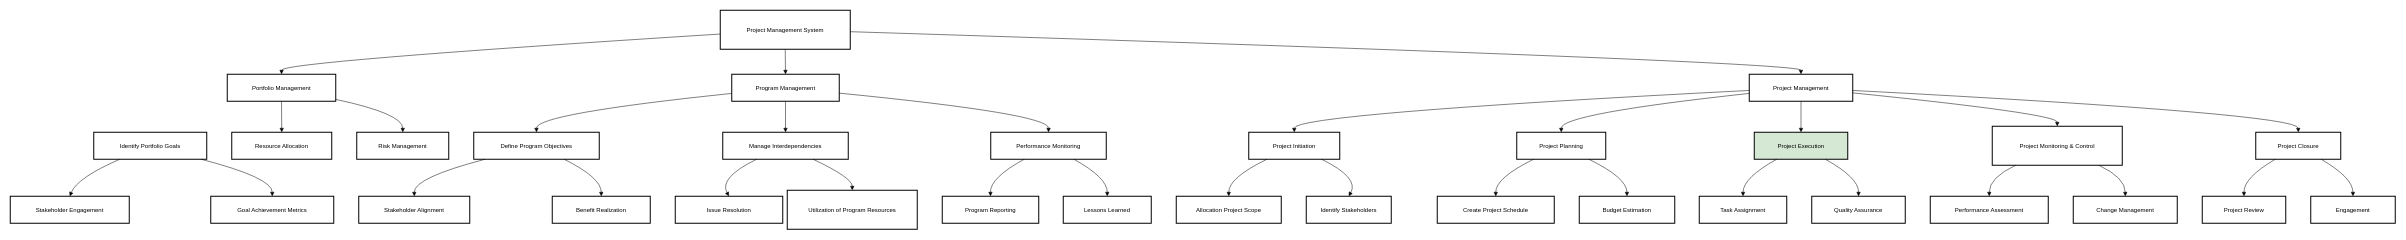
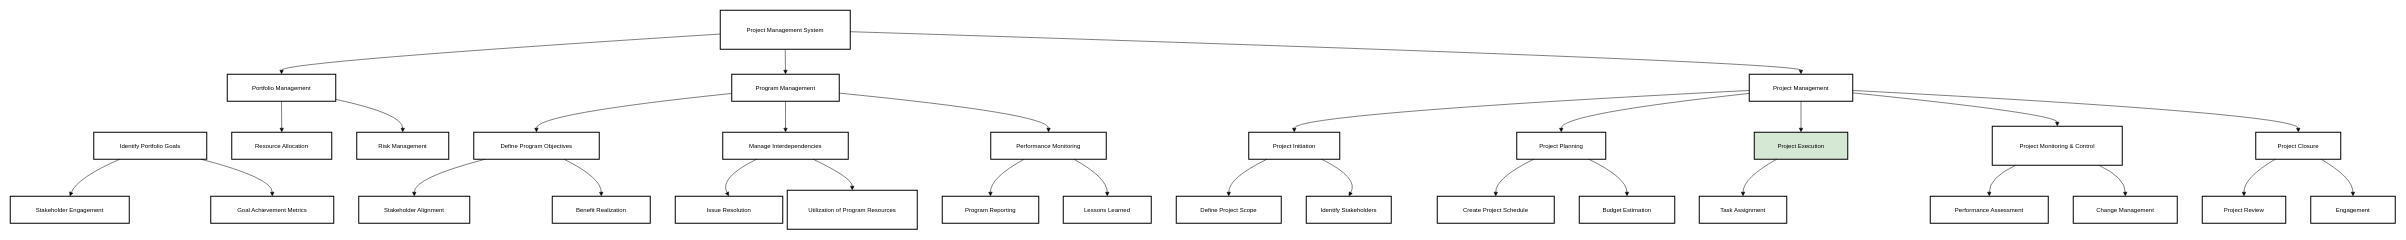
  <mxCell id="0" />
  <mxCell id="1" parent="0" />
  <mxCell id="2" value="Project Management System" style="whiteSpace=wrap;strokeWidth=2;" vertex="1" parent="1"><mxGeometry x="1440" y="20" width="260" height="78" as="geometry" /></mxCell>
  <mxCell id="3" value="Portfolio Management" style="whiteSpace=wrap;strokeWidth=2;" vertex="1" parent="1"><mxGeometry x="454" y="148" width="217" height="54" as="geometry" /></mxCell>
  <mxCell id="4" value="Program Management" style="whiteSpace=wrap;strokeWidth=2;" vertex="1" parent="1"><mxGeometry x="1463" y="148" width="215" height="54" as="geometry" /></mxCell>
  <mxCell id="5" value="Project Management" style="whiteSpace=wrap;strokeWidth=2;" vertex="1" parent="1"><mxGeometry x="3498" y="148" width="207" height="54" as="geometry" /></mxCell>
  <mxCell id="6" value="Identify Portfolio Goals" style="whiteSpace=wrap;strokeWidth=2;" vertex="1" parent="1"><mxGeometry x="187" y="264" width="226" height="54" as="geometry" /></mxCell>
  <mxCell id="7" value="Resource Allocation" style="whiteSpace=wrap;strokeWidth=2;" vertex="1" parent="1"><mxGeometry x="463" y="264" width="200" height="54" as="geometry" /></mxCell>
  <mxCell id="8" value="Risk Management" style="whiteSpace=wrap;strokeWidth=2;" vertex="1" parent="1"><mxGeometry x="713" y="264" width="184" height="54" as="geometry" /></mxCell>
  <mxCell id="9" value="Define Program Objectives" style="whiteSpace=wrap;strokeWidth=2;" vertex="1" parent="1"><mxGeometry x="947" y="264" width="251" height="54" as="geometry" /></mxCell>
  <mxCell id="10" value="Manage Interdependencies" style="whiteSpace=wrap;strokeWidth=2;" vertex="1" parent="1"><mxGeometry x="1445" y="264" width="251" height="54" as="geometry" /></mxCell>
  <mxCell id="11" value="Performance Monitoring" style="whiteSpace=wrap;strokeWidth=2;" vertex="1" parent="1"><mxGeometry x="1981" y="264" width="231" height="54" as="geometry" /></mxCell>
  <mxCell id="12" value="Project Initiation" style="whiteSpace=wrap;strokeWidth=2;" vertex="1" parent="1"><mxGeometry x="2497" y="264" width="182" height="54" as="geometry" /></mxCell>
  <mxCell id="13" value="Project Planning" style="whiteSpace=wrap;strokeWidth=2;" vertex="1" parent="1"><mxGeometry x="3033" y="264" width="178" height="54" as="geometry" /></mxCell>
  <mxCell id="14" value="Project Execution" style="whiteSpace=wrap;strokeWidth=2;fillColor=#d5e8d4;" vertex="1" parent="1"><mxGeometry x="3508" y="264" width="187" height="54" as="geometry" /></mxCell>
  <mxCell id="15" value="Project Monitoring &amp; Control" style="whiteSpace=wrap;strokeWidth=2;" vertex="1" parent="1"><mxGeometry x="3984" y="252" width="260" height="78" as="geometry" /></mxCell>
  <mxCell id="16" value="Project Closure" style="whiteSpace=wrap;strokeWidth=2;" vertex="1" parent="1"><mxGeometry x="4511" y="264" width="170" height="54" as="geometry" /></mxCell>
- <mxCell id="17" value="Allocation Project Scope" style="whiteSpace=wrap;strokeWidth=2;" vertex="1" parent="1"><mxGeometry x="2352" y="392" width="210" height="54" as="geometry" /></mxCell>
+ <mxCell id="17" value="Define Project Scope" style="whiteSpace=wrap;strokeWidth=2;" vertex="1" parent="1"><mxGeometry x="2352" y="392" width="210" height="54" as="geometry" /></mxCell>
  <mxCell id="18" value="Identify Stakeholders" style="whiteSpace=wrap;strokeWidth=2;" vertex="1" parent="1"><mxGeometry x="2612" y="392" width="170" height="54" as="geometry" /></mxCell>
  <mxCell id="19" value="Create Project Schedule" style="whiteSpace=wrap;strokeWidth=2;" vertex="1" parent="1"><mxGeometry x="2874" y="392" width="234" height="54" as="geometry" /></mxCell>
  <mxCell id="20" value="Budget Estimation" style="whiteSpace=wrap;strokeWidth=2;" vertex="1" parent="1"><mxGeometry x="3158" y="392" width="191" height="54" as="geometry" /></mxCell>
  <mxCell id="21" value="Task Assignment" style="whiteSpace=wrap;strokeWidth=2;" vertex="1" parent="1"><mxGeometry x="3398" y="392" width="175" height="54" as="geometry" /></mxCell>
- <mxCell id="22" value="Quality Assurance" style="whiteSpace=wrap;strokeWidth=2;" vertex="1" parent="1"><mxGeometry x="3623" y="392" width="187" height="54" as="geometry" /></mxCell>
  <mxCell id="23" value="Performance Assessment" style="whiteSpace=wrap;strokeWidth=2;" vertex="1" parent="1"><mxGeometry x="3860" y="392" width="236" height="54" as="geometry" /></mxCell>
  <mxCell id="24" value="Change Management" style="whiteSpace=wrap;strokeWidth=2;" vertex="1" parent="1"><mxGeometry x="4146" y="392" width="208" height="54" as="geometry" /></mxCell>
  <mxCell id="25" value="Project Review" style="whiteSpace=wrap;strokeWidth=2;" vertex="1" parent="1"><mxGeometry x="4404" y="392" width="167" height="54" as="geometry" /></mxCell>
  <mxCell id="26" value="Engagement" style="whiteSpace=wrap;strokeWidth=2;" vertex="1" parent="1"><mxGeometry x="4621" y="392" width="169" height="54" as="geometry" /></mxCell>
  <mxCell id="27" value="Stakeholder Engagement" style="whiteSpace=wrap;strokeWidth=2;" vertex="1" parent="1"><mxGeometry x="20" y="392" width="238" height="54" as="geometry" /></mxCell>
  <mxCell id="28" value="Goal Achievement Metrics" style="whiteSpace=wrap;strokeWidth=2;" vertex="1" parent="1"><mxGeometry x="421" y="392" width="246" height="54" as="geometry" /></mxCell>
  <mxCell id="29" value="Stakeholder Alignment" style="whiteSpace=wrap;strokeWidth=2;" vertex="1" parent="1"><mxGeometry x="717" y="392" width="222" height="54" as="geometry" /></mxCell>
  <mxCell id="30" value="Benefit Realization" style="whiteSpace=wrap;strokeWidth=2;" vertex="1" parent="1"><mxGeometry x="1104" y="392" width="196" height="54" as="geometry" /></mxCell>
  <mxCell id="31" value="Issue Resolution" style="whiteSpace=wrap;strokeWidth=2;" vertex="1" parent="1"><mxGeometry x="1350" y="392" width="215" height="54" as="geometry" /></mxCell>
  <mxCell id="32" value="Utilization of Program Resources" style="whiteSpace=wrap;strokeWidth=2;" vertex="1" parent="1"><mxGeometry x="1574" y="380" width="260" height="78" as="geometry" /></mxCell>
  <mxCell id="33" value="Program Reporting" style="whiteSpace=wrap;strokeWidth=2;" vertex="1" parent="1"><mxGeometry x="1884" y="392" width="193" height="54" as="geometry" /></mxCell>
  <mxCell id="34" value="Lessons Learned" style="whiteSpace=wrap;strokeWidth=2;" vertex="1" parent="1"><mxGeometry x="2126" y="392" width="176" height="54" as="geometry" /></mxCell>
  <mxCell id="35" value="" style="curved=1;startArrow=none;endArrow=block;exitX=0;exitY=0.61;entryX=0.5;entryY=0;" edge="1" parent="1" source="2" target="3"><mxGeometry relative="1" as="geometry"><Array as="points"><mxPoint x="563" y="123" /></Array></mxGeometry></mxCell>
  <mxCell id="36" value="" style="curved=1;startArrow=none;endArrow=block;exitX=0.5;exitY=1;entryX=0.5;entryY=0;" edge="1" parent="1" source="2" target="4"><mxGeometry relative="1" as="geometry"><Array as="points" /></mxGeometry></mxCell>
  <mxCell id="37" value="" style="curved=1;startArrow=none;endArrow=block;exitX=1;exitY=0.55;entryX=0.5;entryY=0;" edge="1" parent="1" source="2" target="5"><mxGeometry relative="1" as="geometry"><Array as="points"><mxPoint x="3601" y="123" /></Array></mxGeometry></mxCell>
  <mxCell id="38" value="" style="curved=1;startArrow=none;endArrow=block;exitX=0.5;exitY=1;entryX=0.5;entryY=0;" edge="1" parent="1" source="3" target="7"><mxGeometry relative="1" as="geometry"><Array as="points" /></mxGeometry></mxCell>
  <mxCell id="39" value="" style="curved=1;startArrow=none;endArrow=block;exitX=1;exitY=0.93;entryX=0.5;entryY=0;" edge="1" parent="1" source="3" target="8"><mxGeometry relative="1" as="geometry"><Array as="points"><mxPoint x="805" y="227" /></Array></mxGeometry></mxCell>
  <mxCell id="40" value="" style="curved=1;startArrow=none;endArrow=block;exitX=0;exitY=0.71;entryX=0.5;entryY=0;" edge="1" parent="1" source="4" target="9"><mxGeometry relative="1" as="geometry"><Array as="points"><mxPoint x="1072" y="227" /></Array></mxGeometry></mxCell>
  <mxCell id="41" value="" style="curved=1;startArrow=none;endArrow=block;exitX=0.5;exitY=1;entryX=0.5;entryY=0;" edge="1" parent="1" source="4" target="10"><mxGeometry relative="1" as="geometry"><Array as="points" /></mxGeometry></mxCell>
  <mxCell id="42" value="" style="curved=1;startArrow=none;endArrow=block;exitX=1;exitY=0.7;entryX=0.5;entryY=0;" edge="1" parent="1" source="4" target="11"><mxGeometry relative="1" as="geometry"><Array as="points"><mxPoint x="2097" y="227" /></Array></mxGeometry></mxCell>
  <mxCell id="43" value="" style="curved=1;startArrow=none;endArrow=block;exitX=0;exitY=0.6;entryX=0.5;entryY=0;" edge="1" parent="1" source="5" target="12"><mxGeometry relative="1" as="geometry"><Array as="points"><mxPoint x="2588" y="227" /></Array></mxGeometry></mxCell>
  <mxCell id="44" value="" style="curved=1;startArrow=none;endArrow=block;exitX=0;exitY=0.71;entryX=0.5;entryY=0;" edge="1" parent="1" source="5" target="13"><mxGeometry relative="1" as="geometry"><Array as="points"><mxPoint x="3122" y="227" /></Array></mxGeometry></mxCell>
  <mxCell id="45" value="" style="curved=1;startArrow=none;endArrow=block;exitX=0.5;exitY=1;entryX=0.5;entryY=0;" edge="1" parent="1" source="5" target="14"><mxGeometry relative="1" as="geometry"><Array as="points" /></mxGeometry></mxCell>
  <mxCell id="46" value="" style="curved=1;startArrow=none;endArrow=block;exitX=1;exitY=0.69;entryX=0.5;entryY=0;" edge="1" parent="1" source="5" target="15"><mxGeometry relative="1" as="geometry"><Array as="points"><mxPoint x="4114" y="227" /></Array></mxGeometry></mxCell>
  <mxCell id="47" value="" style="curved=1;startArrow=none;endArrow=block;exitX=1;exitY=0.6;entryX=0.5;entryY=0;" edge="1" parent="1" source="5" target="16"><mxGeometry relative="1" as="geometry"><Array as="points"><mxPoint x="4596" y="227" /></Array></mxGeometry></mxCell>
  <mxCell id="48" value="" style="curved=1;startArrow=none;endArrow=block;exitX=0.2;exitY=1;entryX=0.5;entryY=0;" edge="1" parent="1" source="12" target="17"><mxGeometry relative="1" as="geometry"><Array as="points"><mxPoint x="2457" y="355" /></Array></mxGeometry></mxCell>
  <mxCell id="49" value="" style="curved=1;startArrow=none;endArrow=block;exitX=0.8;exitY=1;entryX=0.5;entryY=0;" edge="1" parent="1" source="12" target="18"><mxGeometry relative="1" as="geometry"><Array as="points"><mxPoint x="2718" y="355" /></Array></mxGeometry></mxCell>
  <mxCell id="50" value="" style="curved=1;startArrow=none;endArrow=block;exitX=0.19;exitY=1;entryX=0.5;entryY=0;" edge="1" parent="1" source="13" target="19"><mxGeometry relative="1" as="geometry"><Array as="points"><mxPoint x="2991" y="355" /></Array></mxGeometry></mxCell>
  <mxCell id="51" value="" style="curved=1;startArrow=none;endArrow=block;exitX=0.81;exitY=1;entryX=0.5;entryY=0;" edge="1" parent="1" source="13" target="20"><mxGeometry relative="1" as="geometry"><Array as="points"><mxPoint x="3253" y="355" /></Array></mxGeometry></mxCell>
  <mxCell id="52" value="" style="curved=1;startArrow=none;endArrow=block;exitX=0.24;exitY=1;entryX=0.5;entryY=0;" edge="1" parent="1" source="14" target="21"><mxGeometry relative="1" as="geometry"><Array as="points"><mxPoint x="3486" y="355" /></Array></mxGeometry></mxCell>
- <mxCell id="53" value="" style="curved=1;startArrow=none;endArrow=block;exitX=0.76;exitY=1;entryX=0.5;entryY=0;" edge="1" parent="1" source="14" target="22"><mxGeometry relative="1" as="geometry"><Array as="points"><mxPoint x="3717" y="355" /></Array></mxGeometry></mxCell>
  <mxCell id="54" value="" style="curved=1;startArrow=none;endArrow=block;exitX=0.18;exitY=1;entryX=0.5;entryY=0;" edge="1" parent="1" source="15" target="23"><mxGeometry relative="1" as="geometry"><Array as="points"><mxPoint x="3978" y="355" /></Array></mxGeometry></mxCell>
  <mxCell id="55" value="" style="curved=1;startArrow=none;endArrow=block;exitX=0.82;exitY=1;entryX=0.5;entryY=0;" edge="1" parent="1" source="15" target="24"><mxGeometry relative="1" as="geometry"><Array as="points"><mxPoint x="4250" y="355" /></Array></mxGeometry></mxCell>
  <mxCell id="56" value="" style="curved=1;startArrow=none;endArrow=block;exitX=0.23;exitY=1;entryX=0.5;entryY=0;" edge="1" parent="1" source="16" target="25"><mxGeometry relative="1" as="geometry"><Array as="points"><mxPoint x="4487" y="355" /></Array></mxGeometry></mxCell>
  <mxCell id="57" value="" style="curved=1;startArrow=none;endArrow=block;exitX=0.77;exitY=1;entryX=0.5;entryY=0;" edge="1" parent="1" source="16" target="26"><mxGeometry relative="1" as="geometry"><Array as="points"><mxPoint x="4705" y="355" /></Array></mxGeometry></mxCell>
  <mxCell id="58" value="" style="curved=1;startArrow=none;endArrow=block;exitX=0.23;exitY=1;entryX=0.5;entryY=0;" edge="1" parent="1" source="6" target="27"><mxGeometry relative="1" as="geometry"><Array as="points"><mxPoint x="154" y="355" /></Array></mxGeometry></mxCell>
  <mxCell id="59" value="" style="curved=1;startArrow=none;endArrow=block;exitX=0.95;exitY=1;entryX=0.5;entryY=0;" edge="1" parent="1" source="6" target="28"><mxGeometry relative="1" as="geometry"><Array as="points"><mxPoint x="544" y="355" /></Array></mxGeometry></mxCell>
  <mxCell id="60" value="" style="curved=1;startArrow=none;endArrow=block;exitX=0.09;exitY=1;entryX=0.5;entryY=0;" edge="1" parent="1" source="9" target="29"><mxGeometry relative="1" as="geometry"><Array as="points"><mxPoint x="828" y="355" /></Array></mxGeometry></mxCell>
  <mxCell id="61" value="" style="curved=1;startArrow=none;endArrow=block;exitX=0.72;exitY=1;entryX=0.5;entryY=0;" edge="1" parent="1" source="9" target="30"><mxGeometry relative="1" as="geometry"><Array as="points"><mxPoint x="1202" y="355" /></Array></mxGeometry></mxCell>
  <mxCell id="62" value="" style="curved=1;startArrow=none;endArrow=block;exitX=0.27;exitY=1;entryX=0.5;entryY=0;" edge="1" parent="1" source="10" target="31"><mxGeometry relative="1" as="geometry"><Array as="points"><mxPoint x="1437" y="355" /></Array></mxGeometry></mxCell>
  <mxCell id="63" value="" style="curved=1;startArrow=none;endArrow=block;exitX=0.72;exitY=1;entryX=0.5;entryY=0;" edge="1" parent="1" source="10" target="32"><mxGeometry relative="1" as="geometry"><Array as="points"><mxPoint x="1704" y="355" /></Array></mxGeometry></mxCell>
  <mxCell id="64" value="" style="curved=1;startArrow=none;endArrow=block;exitX=0.29;exitY=1;entryX=0.5;entryY=0;" edge="1" parent="1" source="11" target="33"><mxGeometry relative="1" as="geometry"><Array as="points"><mxPoint x="1980" y="355" /></Array></mxGeometry></mxCell>
  <mxCell id="65" value="" style="curved=1;startArrow=none;endArrow=block;exitX=0.72;exitY=1;entryX=0.5;entryY=0;" edge="1" parent="1" source="11" target="34"><mxGeometry relative="1" as="geometry"><Array as="points"><mxPoint x="2214" y="355" /></Array></mxGeometry></mxCell>
